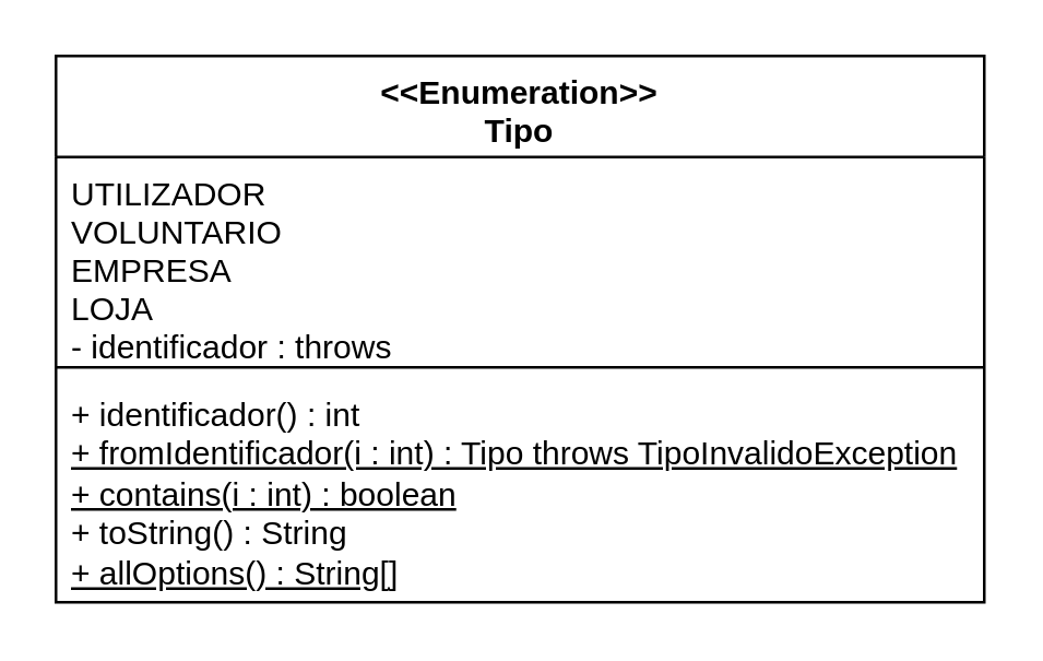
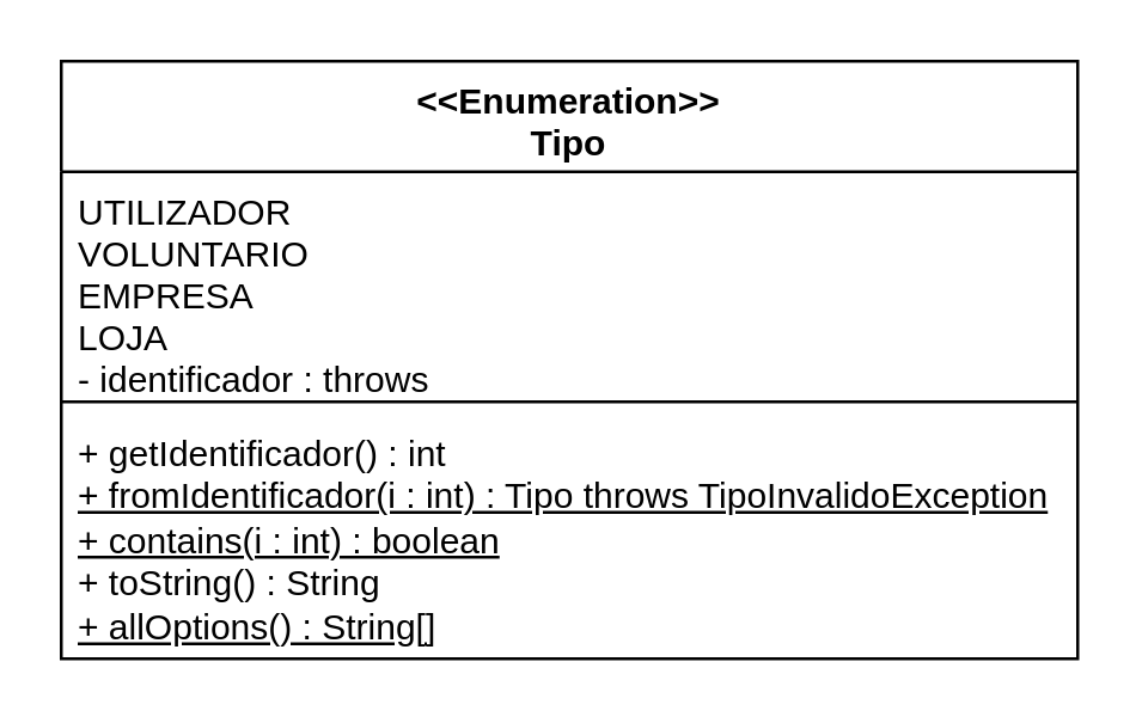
  <mxCell id="0" />
  <mxCell id="1" parent="0" />
  <mxCell id="2" value="&lt;&lt;Enumeration&gt;&gt;&#10;Tipo" style="swimlane;fontStyle=1;align=center;verticalAlign=top;childLayout=stackLayout;horizontal=1;startSize=37;horizontalStack=0;resizeParent=1;resizeParentMax=0;resizeLast=0;collapsible=1;marginBottom=0;" vertex="1" parent="1"><mxGeometry x="20" y="20" width="340" height="200" as="geometry" /></mxCell>
  <mxCell id="3" value="UTILIZADOR&#10;VOLUNTARIO&#10;EMPRESA&#10;LOJA&#10;- identificador : throws" style="text;strokeColor=none;fillColor=none;align=left;verticalAlign=top;spacingLeft=4;spacingRight=4;overflow=hidden;rotatable=0;points=[[0,0.5],[1,0.5]];portConstraint=eastwest;" vertex="1" parent="2"><mxGeometry y="37" width="340" height="73" as="geometry" /></mxCell>
  <mxCell id="4" value="" style="line;strokeWidth=1;fillColor=none;align=left;verticalAlign=middle;spacingTop=-1;spacingLeft=3;spacingRight=3;rotatable=0;labelPosition=right;points=[];portConstraint=eastwest;" vertex="1" parent="2"><mxGeometry y="110" width="340" height="8" as="geometry" /></mxCell>
- <mxCell id="5" value="+ identificador() : int&lt;br&gt;&lt;u&gt;+ fromIdentificador(i : int) : Tipo throws TipoInvalidoException&lt;/u&gt;&lt;br&gt;&lt;u&gt;+ contains(i : int) : boolean&lt;/u&gt;&lt;br&gt;+ toString() : String&lt;br&gt;&lt;u&gt;+ allOptions() : String[]&lt;/u&gt;" style="text;strokeColor=none;fillColor=none;align=left;verticalAlign=top;spacingLeft=4;spacingRight=4;overflow=hidden;rotatable=0;points=[[0,0.5],[1,0.5]];portConstraint=eastwest;html=1;" vertex="1" parent="2"><mxGeometry y="118" width="340" height="82" as="geometry" /></mxCell>
+ <mxCell id="5" value="+ getIdentificador() : int&lt;br&gt;&lt;u&gt;+ fromIdentificador(i : int) : Tipo throws TipoInvalidoException&lt;/u&gt;&lt;br&gt;&lt;u&gt;+ contains(i : int) : boolean&lt;/u&gt;&lt;br&gt;+ toString() : String&lt;br&gt;&lt;u&gt;+ allOptions() : String[]&lt;/u&gt;" style="text;strokeColor=none;fillColor=none;align=left;verticalAlign=top;spacingLeft=4;spacingRight=4;overflow=hidden;rotatable=0;points=[[0,0.5],[1,0.5]];portConstraint=eastwest;html=1;" vertex="1" parent="2"><mxGeometry y="118" width="340" height="82" as="geometry" /></mxCell>
